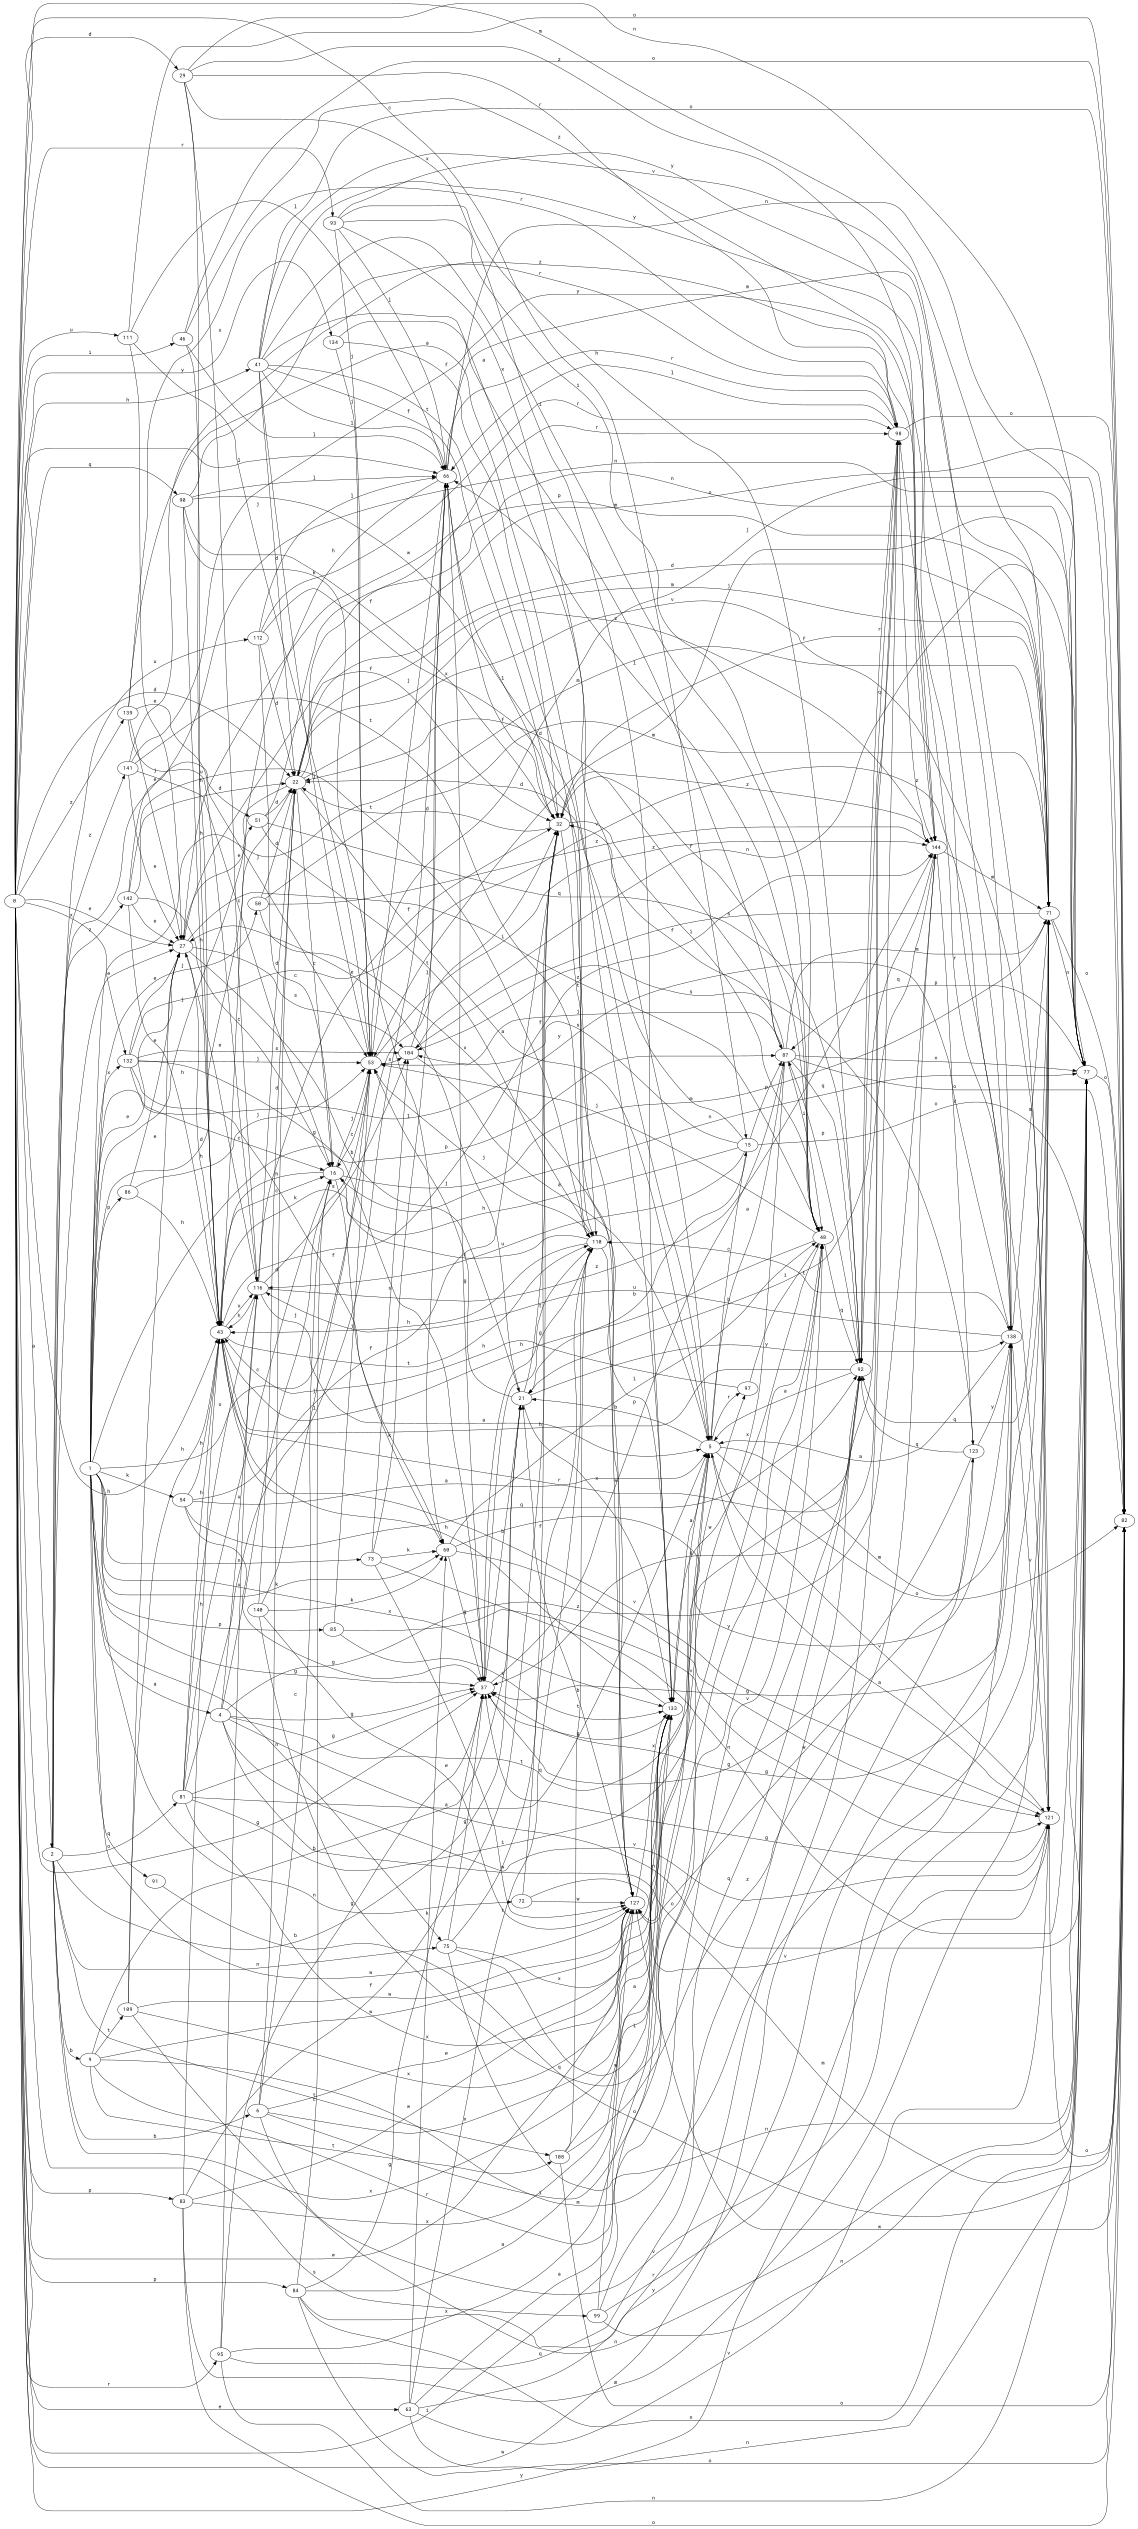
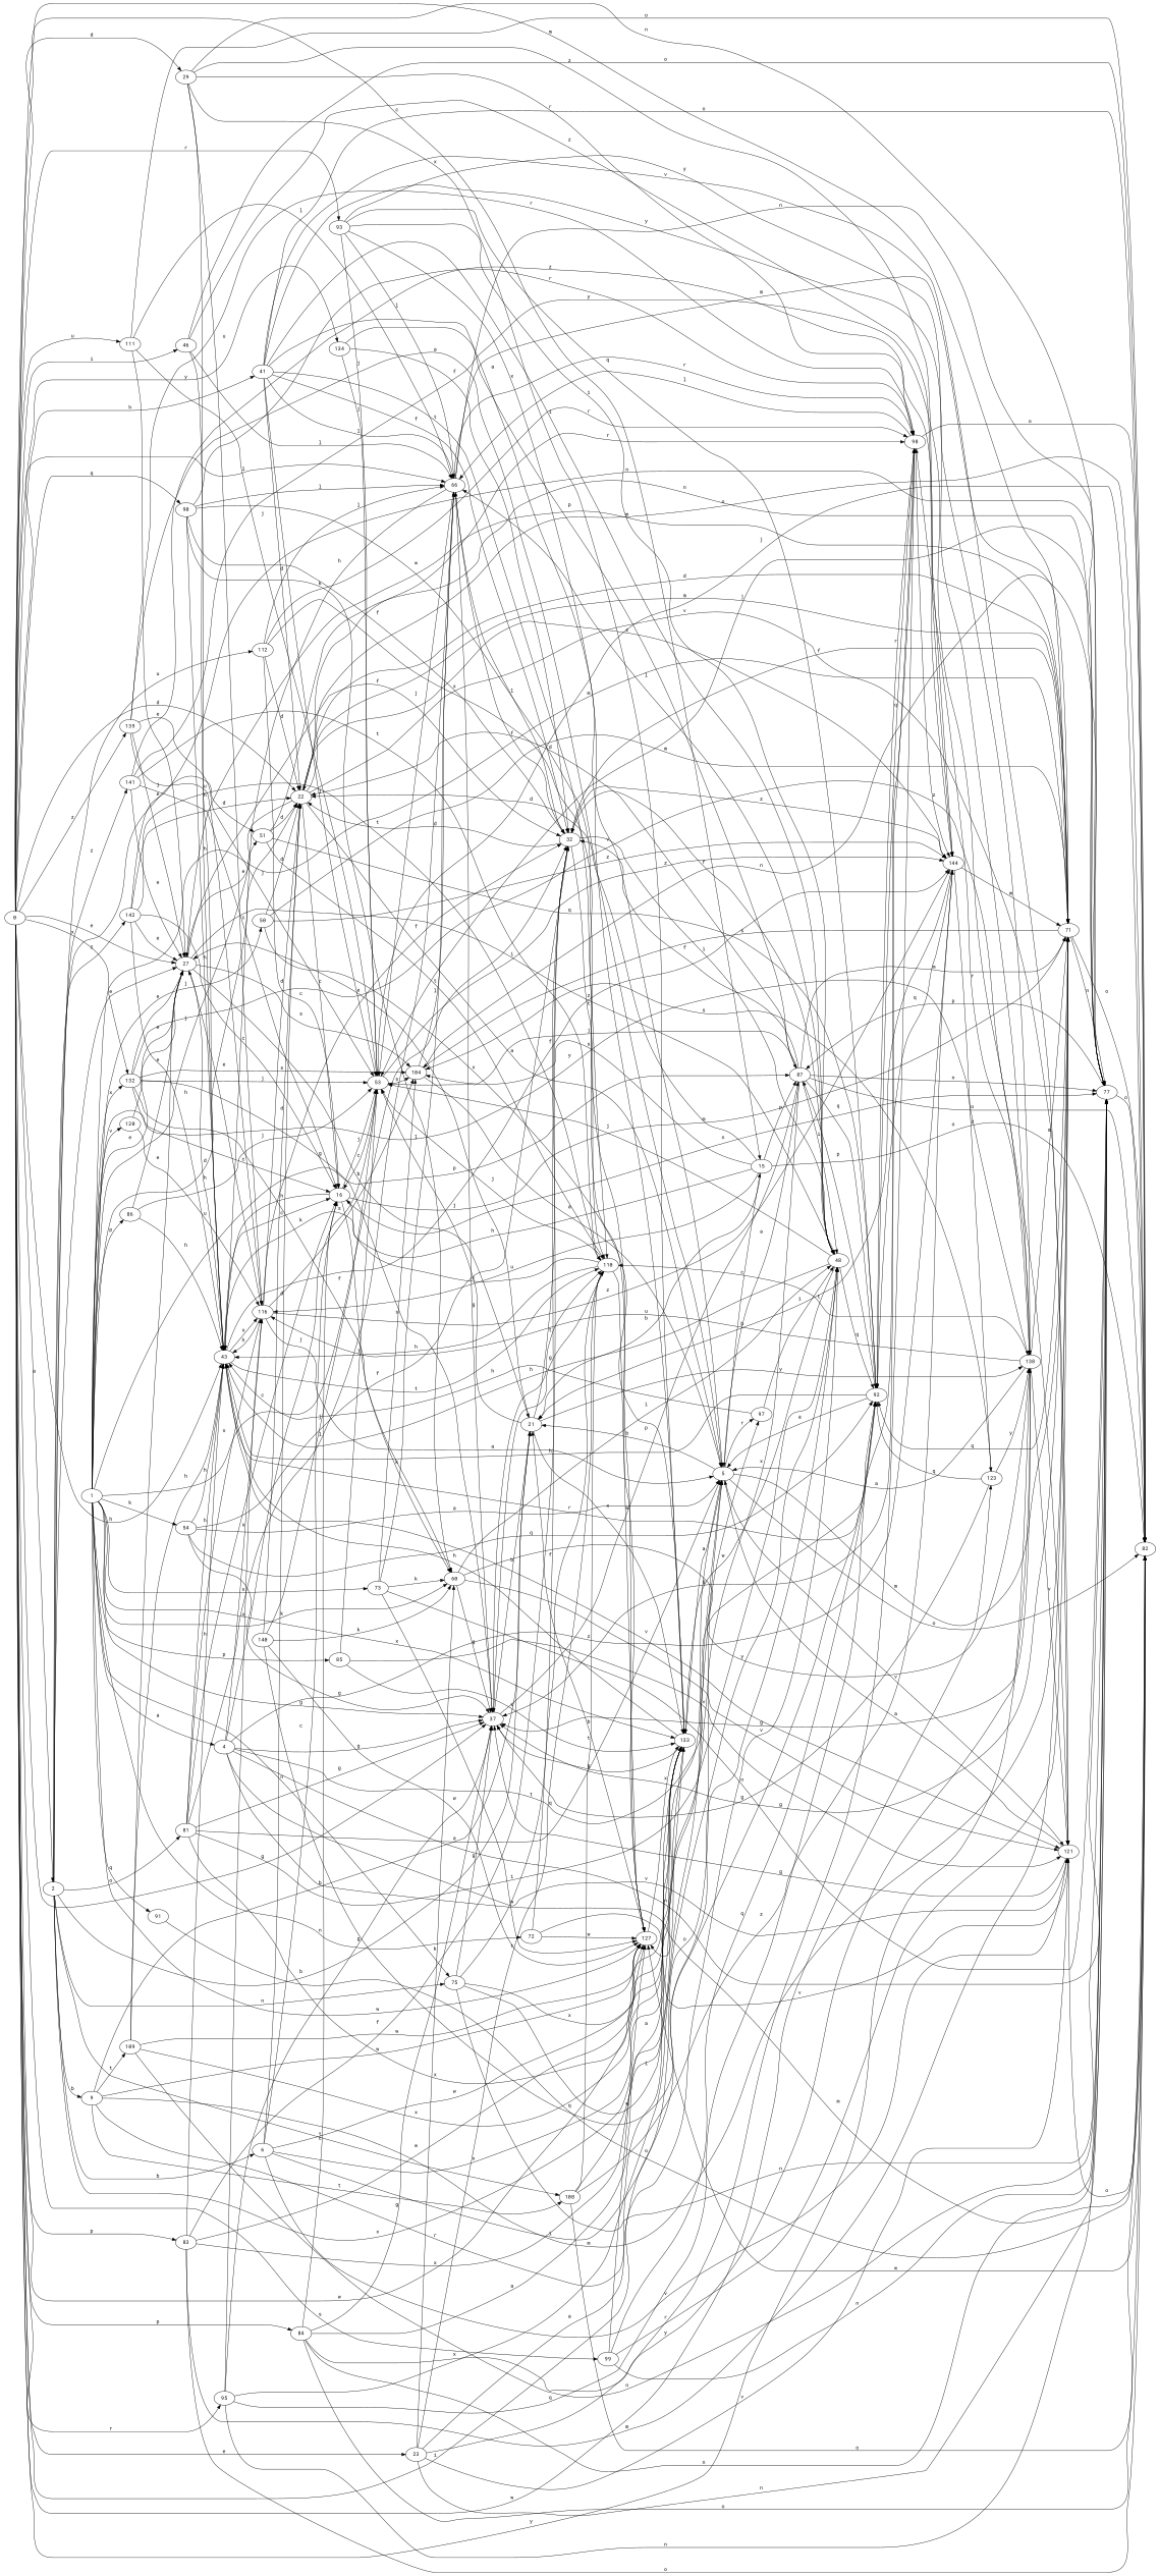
  strict digraph {
    fontname="Roboto Mono"
    rankdir=LR
    node [fontname="Roboto Mono"]
    edge [fontname="Roboto Mono"]
    0
    2
    15
    n4 [label=29]
    22
-   23 [label=63]
+   23
    27
    37
    41
    43
    46
    48
    66
    71
    83
    84
    90
    93
    95
    99
    111
    123
    127
    132
    134
    138
    139
    51
    75
    133
    6
    9
    n33 [label=21]
    81
    108
    112
    141
    142
    104
    87
    82
    116
    77
    144
    98
    121
    5
    16
    60
    110
    32
    53
    92
    140
    1
    4
    50
    54
    72
    73
    85
    86
    91
+   120
    97
    109
    0 -> 2 [label=a]
    0 -> 15 [label=c]
    0 -> n4 [label=d]
    0 -> 22 [label=d]
    0 -> 23 [label=e]
    0 -> 27 [label=e]
    0 -> 37 [label=g]
    0 -> 41 [label=h]
    0 -> 43 [label=h]
    0 -> 46 [label=i]
    0 -> 48 [label=i]
    0 -> 66 [label=l]
    0 -> 71 [label=m]
    0 -> 83 [label=p]
    0 -> 84 [label=p]
    0 -> 90 [label=q]
    0 -> 93 [label=r]
    0 -> 95 [label=r]
    0 -> 99 [label=s]
    0 -> 111 [label=u]
    0 -> 123 [label=w]
    0 -> 127 [label=w]
    0 -> 132 [label=x]
    0 -> 134 [label=y]
    0 -> 138 [label=y]
    0 -> 139 [label=z]
    2 -> 27 [label=e]
    2 -> 51 [label=j]
    2 -> 75 [label=n]
    2 -> 133 [label=x]
    2 -> 6 [label=b]
    2 -> 9 [label=b]
    2 -> n33 [label=b]
    2 -> 81 [label=o]
    2 -> 108 [label=t]
    2 -> 112 [label=u]
    2 -> 141 [label=z]
    2 -> 142 [label=z]
    15 -> 22 [label=d]
    15 -> 43 [label=h]
    15 -> n33 [label=b]
    15 -> 104 [label=s]
    15 -> 87 [label=p]
    15 -> 82 [label=o]
    15 -> 116 [label=u]
    n4 -> 43 [label=h]
    n4 -> 133 [label=x]
    n4 -> 116 [label=u]
    n4 -> 77 [label=n]
    n4 -> 144 [label=z]
    n4 -> 98 [label=r]
    22 -> 27 [label=e]
    22 -> 71 [label=m]
    22 -> 82 [label=o]
    22 -> 144 [label=z]
    22 -> 98 [label=r]
    22 -> 121 [label=v]
    22 -> 5 [label=a]
    22 -> 16 [label=c]
    23 -> 77 [label=n]
    23 -> 98 [label=r]
    23 -> 121 [label=v]
    23 -> 5 [label=a]
    23 -> 60 [label=k]
    23 -> 110 [label=t]
    27 -> 43 [label=h]
    27 -> 48 [label=i]
    27 -> 71 [label=m]
    27 -> n33 [label=b]
    27 -> 104 [label=s]
    27 -> 32 [label=f]
    37 -> n33 [label=b]
    37 -> 87 [label=p]
    37 -> 110 [label=t]
    41 -> 22 [label=d]
    41 -> 48 [label=i]
    41 -> 66 [label=l]
    41 -> 138 [label=y]
    41 -> 82 [label=o]
    41 -> 121 [label=v]
    41 -> 5 [label=a]
    41 -> 110 [label=t]
    41 -> 32 [label=f]
    41 -> 53 [label=j]
    43 -> 116 [label=u]
    43 -> 144 [label=z]
    43 -> 98 [label=r]
    43 -> 121 [label=v]
    43 -> 16 [label=c]
    43 -> 110 [label=t]
    46 -> 43 [label=h]
    46 -> 66 [label=l]
    46 -> 82 [label=o]
    46 -> 144 [label=z]
    48 -> 43 [label=h]
    48 -> 66 [label=l]
    48 -> 133 [label=x]
    48 -> 32 [label=f]
    48 -> 53 [label=j]
    48 -> 92 [label=q]
    66 -> 37 [label=g]
    66 -> 43 [label=h]
    66 -> 71 [label=m]
    66 -> 77 [label=n]
    66 -> 98 [label=r]
    66 -> 32 [label=f]
    66 -> 53 [label=j]
    71 -> 22 [label=d]
    71 -> 37 [label=g]
    71 -> 104 [label=s]
    71 -> 82 [label=o]
    71 -> 77 [label=n]
    71 -> 32 [label=f]
    71 -> 92 [label=q]
    83 -> 43 [label=h]
    83 -> 71 [label=m]
    83 -> 127 [label=w]
    83 -> 133 [label=x]
    83 -> 82 [label=o]
    83 -> 32 [label=f]
    84 -> 37 [label=g]
    84 -> 138 [label=y]
    84 -> 82 [label=o]
    84 -> 77 [label=n]
    84 -> 5 [label=a]
    84 -> 16 [label=c]
    90 -> 43 [label=h]
    90 -> 66 [label=l]
    90 -> 127 [label=w]
    90 -> 98 [label=r]
    90 -> 60 [label=k]
    90 -> 32 [label=f]
    93 -> 48 [label=i]
    93 -> 66 [label=l]
    93 -> 138 [label=y]
    93 -> 133 [label=x]
    93 -> 53 [label=j]
-   93 -> 92 [label=h]
+   93 -> 92 [label=q]
    95 -> 37 [label=g]
    95 -> 133 [label=x]
    95 -> 116 [label=u]
    95 -> 77 [label=n]
    95 -> 92 [label=q]
    99 -> 71 [label=m]
    99 -> 127 [label=w]
    99 -> 77 [label=n]
    99 -> 92 [label=q]
    111 -> 27 [label=e]
    111 -> 66 [label=l]
    111 -> 82 [label=o]
    111 -> 53 [label=j]
    123 -> 37 [label=g]
-   123 -> 127 [label=w]
    123 -> 138 [label=y]
    123 -> 104 [label=s]
    123 -> 92 [label=q]
    127 -> 133 [label=x]
    127 -> n33 [label=b]
    132 -> 27 [label=e]
    132 -> 37 [label=g]
    132 -> 104 [label=s]
    132 -> 121 [label=v]
    132 -> 16 [label=c]
    132 -> 60 [label=k]
    132 -> 53 [label=j]
    134 -> 87 [label=p]
    134 -> 32 [label=f]
    134 -> 53 [label=j]
    138 -> 37 [label=g]
    138 -> 71 [label=m]
    138 -> 116 [label=u]
    138 -> 98 [label=r]
    138 -> 121 [label=v]
    138 -> 5 [label=a]
    138 -> 110 [label=t]
    139 -> 27 [label=e]
    139 -> 116 [label=u]
    139 -> 98 [label=r]
    139 -> 5 [label=a]
    139 -> 53 [label=j]
    51 -> 22 [label=d]
    51 -> 77 [label=n]
    51 -> 110 [label=t]
    51 -> 92 [label=q]
    75 -> 37 [label=g]
    75 -> 48 [label=i]
    75 -> 133 [label=x]
    75 -> 77 [label=n]
    75 -> 110 [label=t]
    133 -> 37 [label=g]
    133 -> 43 [label=h]
    133 -> 5 [label=a]
    6 -> 22 [label=d]
    6 -> 48 [label=i]
    6 -> 127 [label=w]
    6 -> 133 [label=x]
    6 -> 121 [label=v]
    6 -> 16 [label=c]
    9 -> 71 [label=m]
    9 -> 127 [label=w]
    9 -> n33 [label=b]
    9 -> 108 [label=t]
    9 -> 97 [label=r]
    9 -> 109 [label=t]
    n33 -> 27 [label=e]
    n33 -> 138 [label=y]
    n33 -> 133 [label=x]
    n33 -> 32 [label=f]
    n33 -> 53 [label=j]
    81 -> 37 [label=g]
    81 -> 43 [label=h]
    81 -> 48 [label=i]
    81 -> 66 [label=l]
    81 -> 133 [label=x]
    81 -> 116 [label=u]
    81 -> 5 [label=a]
    81 -> 16 [label=c]
    108 -> 82 [label=o]
    108 -> 144 [label=z]
    108 -> 5 [label=a]
    108 -> 110 [label=t]
    112 -> 22 [label=d]
    112 -> 66 [label=l]
    112 -> 127 [label=x]
    112 -> 98 [label=r]
    112 -> 16 [label=c]
    141 -> 27 [label=e]
    141 -> 138 [label=y]
    141 -> 144 [label=z]
    141 -> 16 [label=c]
    141 -> 110 [label=t]
    142 -> 22 [label=d]
    142 -> 27 [label=e]
    142 -> 43 [label=h]
    142 -> 77 [label=n]
    142 -> 16 [label=c]
    142 -> 110 [label=t]
    104 -> 66 [label=l]
    104 -> 77 [label=n]
    104 -> 5 [label=a]
    87 -> 22 [label=d]
    87 -> 48 [label=i]
    87 -> 71 [label=m]
    87 -> 127 [label=w]
    87 -> 82 [label=o]
    87 -> 77 [label=n]
    87 -> 5 [label=a]
    87 -> 32 [label=f]
    87 -> 53 [label=j]
    87 -> 92 [label=q]
    82 -> 127 [label=w]
    82 -> 53 [label=j]
    116 -> 22 [label=d]
    116 -> 27 [label=e]
    116 -> 43 [label=h]
    116 -> 104 [label=s]
    116 -> 144 [label=z]
    116 -> 5 [label=a]
    116 -> 32 [label=f]
    77 -> 87 [label=p]
    77 -> 82 [label=o]
    77 -> 53 [label=j]
    144 -> 71 [label=m]
    144 -> 123 [label=z]
    144 -> n33 [label=b]
    144 -> 92 [label=q]
    98 -> 37 [label=g]
    98 -> 66 [label=l]
    98 -> 82 [label=o]
    98 -> 144 [label=z]
    98 -> 92 [label=q]
    121 -> 37 [label=g]
    121 -> 82 [label=o]
    121 -> 5 [label=a]
    5 -> 15 [label=c]
    5 -> 71 [label=m]
    5 -> n33 [label=b]
    5 -> 82 [label=o]
    5 -> 121 [label=v]
    5 -> 97 [label=r]
    16 -> 43 [label=h]
    16 -> 71 [label=m]
    16 -> 77 [label=n]
    16 -> 60 [label=k]
    16 -> 53 [label=j]
    60 -> 37 [label=g]
    60 -> 48 [label=i]
    60 -> 138 [label=y]
    60 -> 121 [label=v]
    110 -> 37 [label=g]
    110 -> 43 [label=h]
    110 -> 127 [label=w]
    110 -> 16 [label=c]
    110 -> 53 [label=j]
    32 -> 22 [label=d]
    32 -> 48 [label=i]
    32 -> 66 [label=l]
    32 -> 144 [label=z]
    32 -> 110 [label=t]
    53 -> 104 [label=s]
    53 -> 144 [label=z]
    53 -> 16 [label=c]
    92 -> 43 [label=h]
    92 -> 87 [label=p]
    92 -> 98 [label=r]
    92 -> 5 [label=a]
    140 -> 22 [label=d]
    140 -> 127 [label=w]
    140 -> 60 [label=k]
    140 -> 53 [label=j]
    140 -> 92 [label=q]
    1 -> 22 [label=d]
    1 -> 27 [label=e]
    1 -> 37 [label=g]
    1 -> 71 [label=m]
    1 -> 127 [label=w]
    1 -> 132 [label=x]
    1 -> 138 [label=y]
    1 -> 51 [label=j]
    1 -> 75 [label=n]
    1 -> 133 [label=x]
    1 -> 87 [label=p]
    1 -> 60 [label=k]
    1 -> 32 [label=f]
    1 -> 4 [label=a]
    1 -> 50 [label=j]
    1 -> 54 [label=k]
    1 -> 72 [label=n]
    1 -> 73 [label=n]
    1 -> 85 [label=p]
    1 -> 86 [label=p]
    1 -> 91 [label=q]
+   1 -> 120 [label=v]
    4 -> 37 [label=g]
    4 -> 82 [label=o]
    4 -> 116 [label=u]
    4 -> 77 [label=n]
    4 -> 144 [label=z]
    4 -> 121 [label=v]
    4 -> 53 [label=j]
    4 -> 92 [label=q]
    50 -> 22 [label=d]
    50 -> 71 [label=m]
    50 -> 133 [label=x]
    50 -> 144 [label=z]
    54 -> 37 [label=g]
    54 -> 43 [label=h]
    54 -> 5 [label=a]
    54 -> 32 [label=f]
    54 -> 92 [label=q]
    72 -> 127 [label=w]
    72 -> 121 [label=v]
    72 -> 32 [label=f]
    73 -> 66 [label=l]
    73 -> 127 [label=w]
    73 -> 104 [label=s]
    73 -> 77 [label=n]
    73 -> 60 [label=k]
    85 -> 133 [label=x]
    85 -> 121 [label=v]
    85 -> 53 [label=j]
    86 -> 27 [label=e]
    86 -> 43 [label=h]
    86 -> 53 [label=j]
    91 -> 82 [label=o]
+   120 -> 27 [label=e]
+   120 -> 116 [label=u]
    97 -> 43 [label=h]
    97 -> 48 [label=i]
    109 -> 27 [label=e]
    109 -> 43 [label=h]
    109 -> 127 [label=w]
    109 -> 133 [label=x]
    109 -> 77 [label=n]
  }
